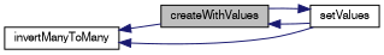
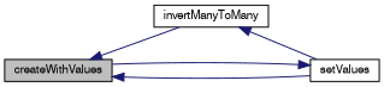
  digraph {
    rankdir=LR
    node [color=black fontname=FreeSans fontsize=10 shape=record]
    edge [color=midnightblue dir=back fontname=FreeSans fontsize=10 labelfontname=FreeSans labelfontsize=10 style=solid]
    n1 [fillcolor=grey75 fontcolor=black height=0.2 label=createWithValues style=filled width=0.4]
    n2 [height=0.2 label=invertManyToMany width=0.4]
    n3 [height=0.2 label=setValues width=0.4]
-   n2 -> n1
+   n1 -> n2
    n1 -> n3
    n2 -> n3
    n3 -> n1
  }
